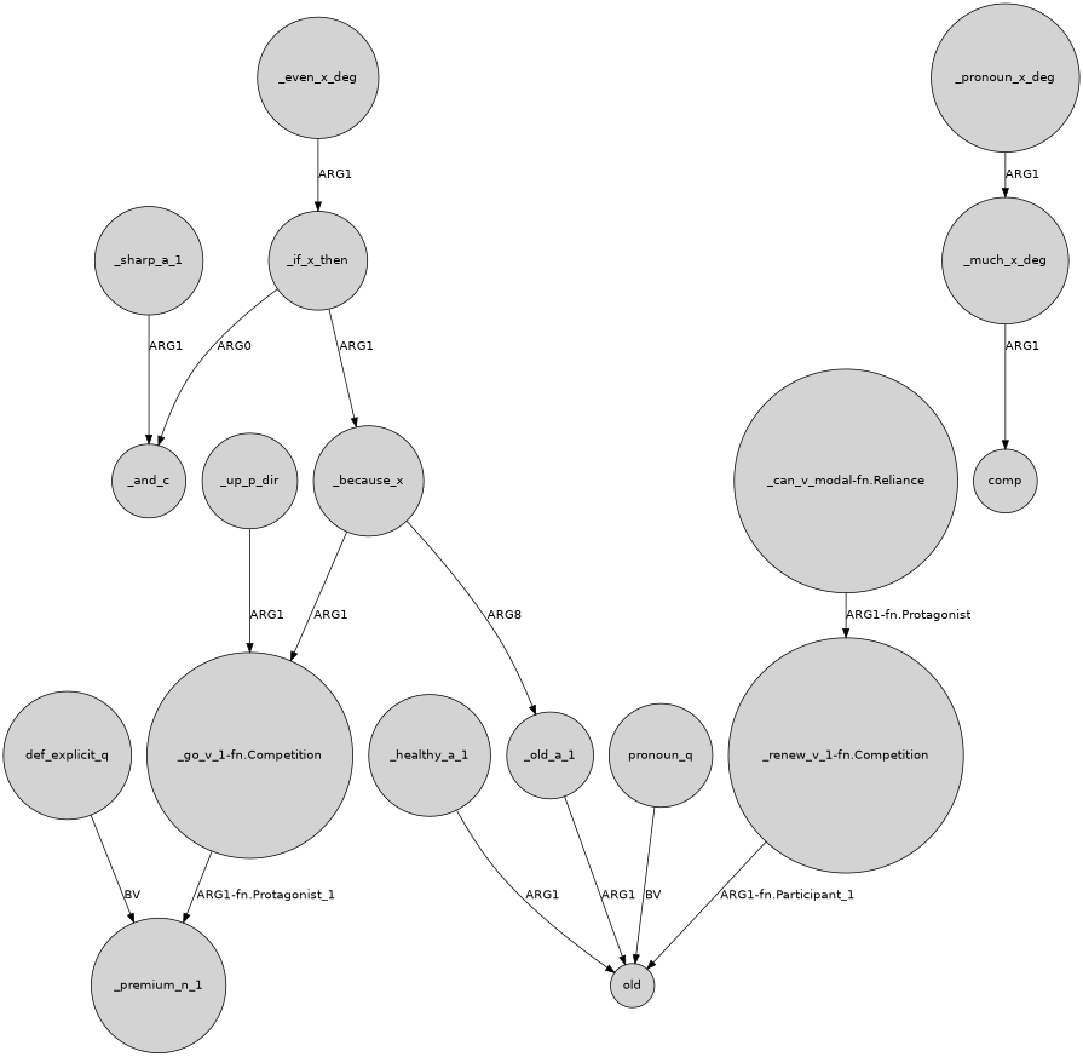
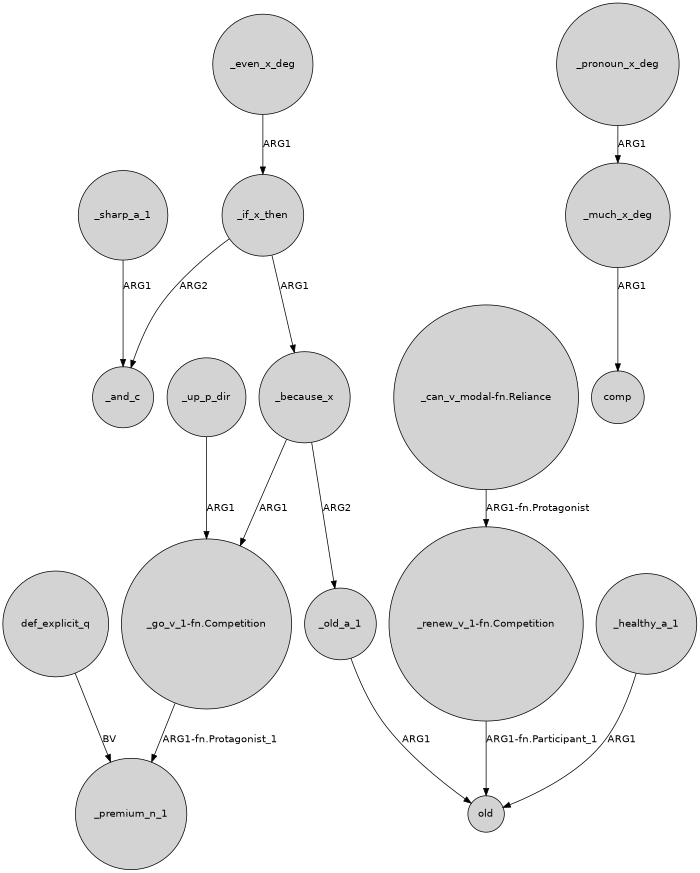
  digraph {
    fontname="DejaVu Sans"
    node [fontname="DejaVu Sans" shape=circle style=filled]
    edge [fontname="DejaVu Sans"]
    _sharp_a_1
    _and_c
    "_go_v_1-fn.Competition"
    _premium_n_1
    _because_x
    _old_a_1
    n7 [label=old]
    _even_x_deg
    _if_x_then
    def_explicit_q
    _up_p_dir
-   pronoun_q
    "_renew_v_1-fn.Competition"
    "_can_v_modal-fn.Reliance"
    n15 [label=_pronoun_x_deg]
    _much_x_deg
    comp
    _healthy_a_1
    _sharp_a_1 -> _and_c [label=ARG1]
    "_go_v_1-fn.Competition" -> _premium_n_1 [label="ARG1-fn.Protagonist_1"]
    _because_x -> "_go_v_1-fn.Competition" [label=ARG1]
-   _because_x -> _old_a_1 [label=ARG8]
+   _because_x -> _old_a_1 [label=ARG2]
    _old_a_1 -> n7 [label=ARG1]
    _even_x_deg -> _if_x_then [label=ARG1]
-   _if_x_then -> _and_c [label=ARG0]
+   _if_x_then -> _and_c [label=ARG2]
    _if_x_then -> _because_x [label=ARG1]
    def_explicit_q -> _premium_n_1 [label=BV]
    _up_p_dir -> "_go_v_1-fn.Competition" [label=ARG1]
-   pronoun_q -> n7 [label=BV]
    "_renew_v_1-fn.Competition" -> n7 [label="ARG1-fn.Participant_1"]
    "_can_v_modal-fn.Reliance" -> "_renew_v_1-fn.Competition" [label="ARG1-fn.Protagonist"]
    n15 -> _much_x_deg [label=ARG1]
    _much_x_deg -> comp [label=ARG1]
    _healthy_a_1 -> n7 [label=ARG1]
  }
